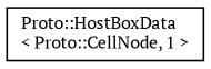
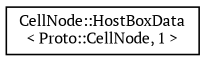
  digraph {
    rankdir=TB
    fontname="PT Serif"
-   n1 [color=black fillcolor=white fontname="PT Serif" fontsize=10 height=0.2 label="Proto::HostBoxData\l\< Proto::CellNode, 1 \>" shape=record style=filled width=0.4]
+   n1 [color=black fillcolor=white fontname="PT Serif" fontsize=10 height=0.2 label="CellNode::HostBoxData\l\< Proto::CellNode, 1 \>" shape=record style=filled width=0.4]
  }
